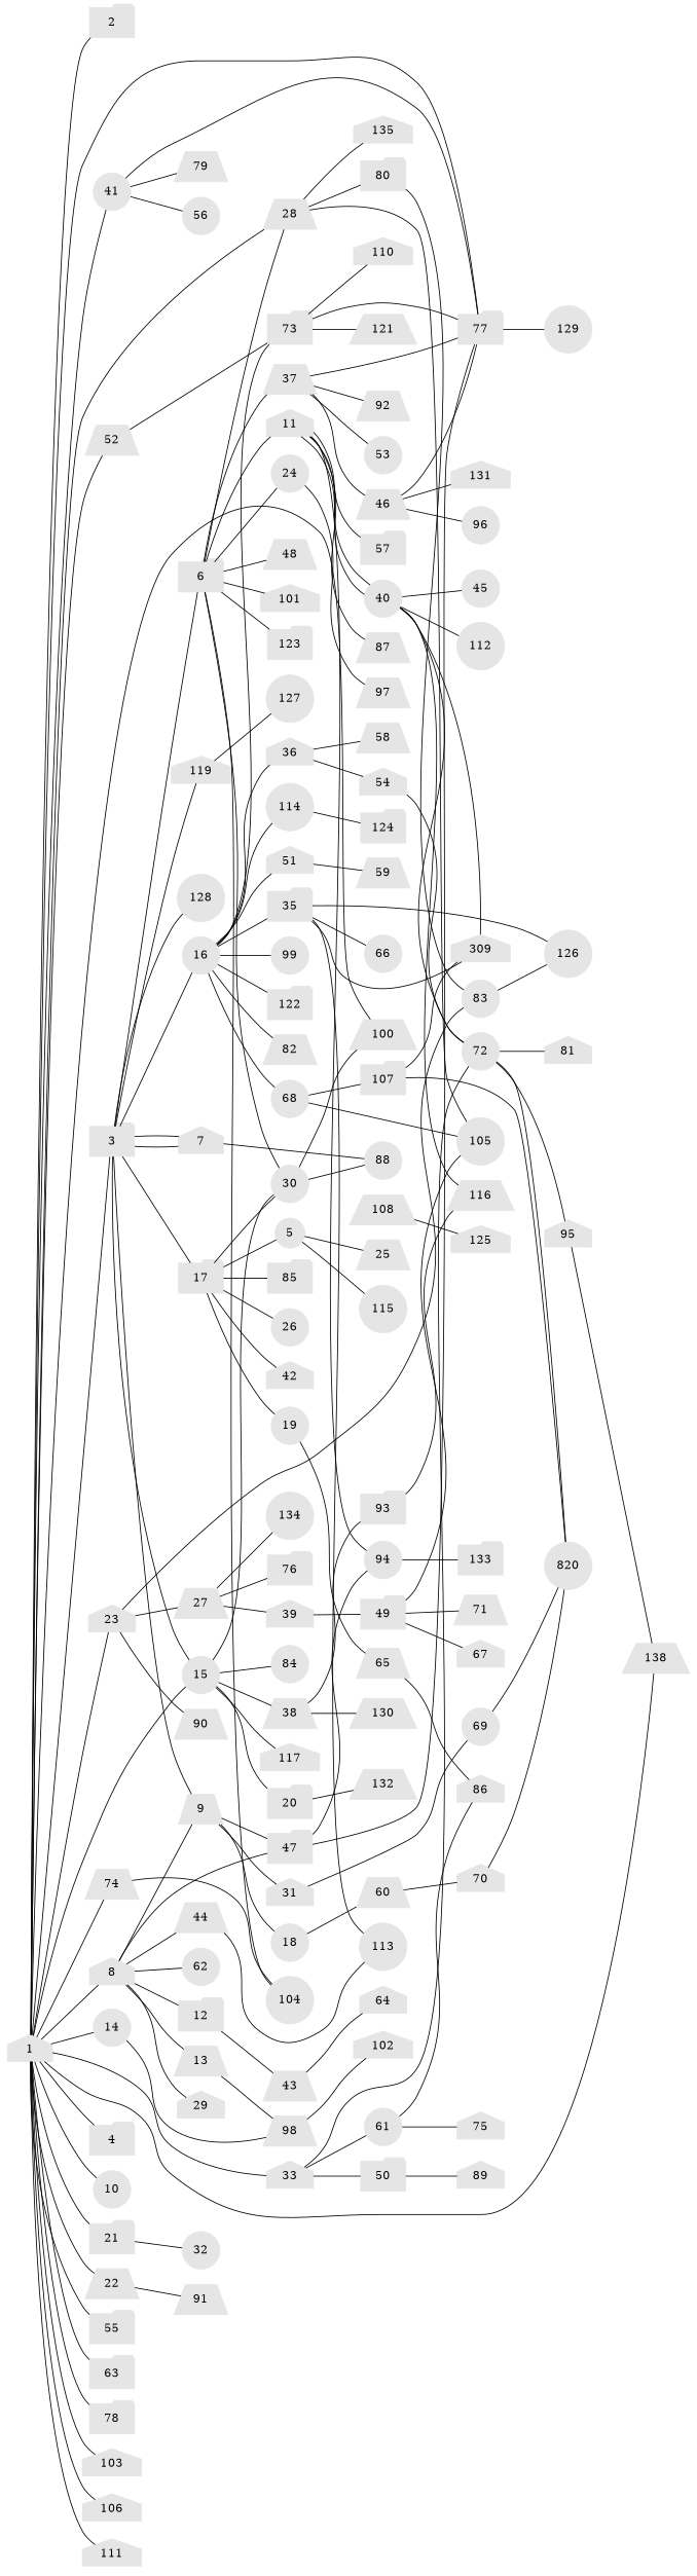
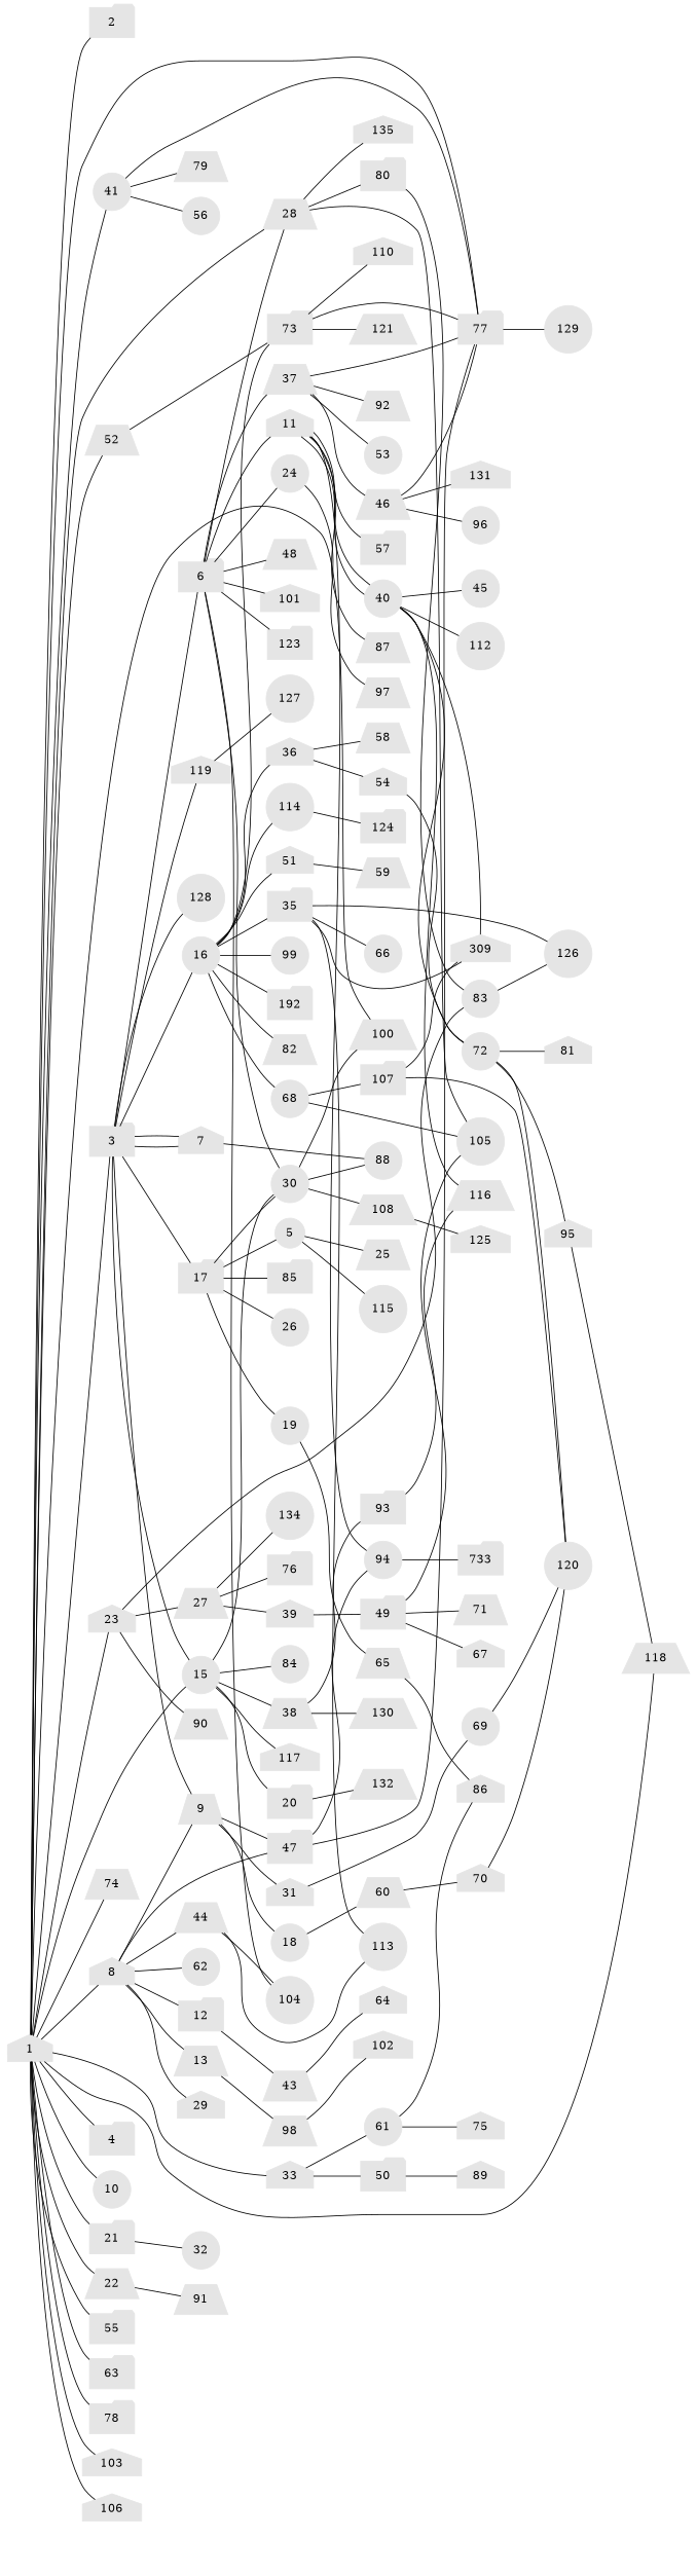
  graph {
    rankdir=LR
    node [color=gray90 shape=circle style=filled]
    1 [shape=house]
    2 [shape=folder]
    3 [shape=folder]
    4 [shape=folder]
    8 [shape=house]
    10
-   14
    15
    21 [shape=folder]
    22 [shape=trapezium]
    23 [shape=house]
    28 [shape=trapezium]
    33 [shape=house]
    41
    52 [shape=trapezium]
    55 [shape=folder]
    63 [shape=folder]
    74 [shape=trapezium]
    77 [shape=folder]
    78 [shape=folder]
    100 [shape=trapezium]
    103 [shape=house]
    106 [shape=house]
-   111 [shape=house]
-   118 [shape=trapezium label=138]
+   118 [shape=trapezium]
    6 [shape=folder]
    7 [shape=house]
    9 [shape=trapezium]
    16
    17 [shape=folder]
    119 [shape=house]
    128
    12 [shape=folder]
    13 [shape=trapezium]
    29 [shape=house]
    44 [shape=trapezium]
    47 [shape=folder]
    62
    98 [shape=trapezium]
    30
    20 [shape=folder]
    38 [shape=trapezium]
    84
    117 [shape=house]
    32
    91 [shape=trapezium]
    27 [shape=trapezium]
    83
    90 [shape=trapezium]
    80 [shape=folder]
    135 [shape=house]
    105
    50 [shape=folder]
    61
    72
    56
    79 [shape=trapezium]
    73 [shape=folder]
    104
    129
    25 [shape=trapezium]
    5
    115
    11 [shape=house]
    24
    37 [shape=trapezium]
    48 [shape=trapezium]
    101 [shape=house]
    123 [shape=folder]
    88
    18
    31 [shape=house]
    35 [shape=folder]
    36 [shape=house]
    51 [shape=house]
    68
    82 [shape=trapezium]
    99
    114
-   122 [shape=folder]
+   122 [shape=folder label=192]
    19
    26
-   42 [shape=house]
    85 [shape=folder]
    127
    40
    57 [shape=folder]
    87 [shape=trapezium]
    94
    97 [shape=trapezium]
    108 [shape=trapezium]
    46 [shape=trapezium]
    53
    92 [shape=trapezium]
    43 [shape=trapezium]
    113
    60 [shape=trapezium]
    69
    116 [shape=trapezium]
    n100 [label=309 shape=house]
    45
    112
-   133 [shape=folder]
+   133 [shape=folder label=733]
    64 [shape=house]
    102 [shape=house]
    132 [shape=trapezium]
    93 [shape=folder]
    130 [shape=trapezium]
    66
    126
    54 [shape=house]
    58 [shape=trapezium]
    59 [shape=trapezium]
    107 [shape=folder]
    110 [shape=house]
    121 [shape=trapezium]
    124 [shape=folder]
    65 [shape=trapezium]
    70 [shape=house]
    86 [shape=house]
    39 [shape=house]
    76 [shape=folder]
    134
    49 [shape=folder]
    125 [shape=house]
-   120 [label=820]
+   120
    89 [shape=house]
    75 [shape=house]
    81 [shape=house]
    95 [shape=house]
    96
    131 [shape=house]
    67 [shape=house]
    71 [shape=trapezium]
    1 -- 2
    1 -- 3
    1 -- 4
    1 -- 8
    1 -- 10
-   1 -- 14
    1 -- 15
    1 -- 21
    1 -- 22
    1 -- 23
    1 -- 28
    1 -- 33
    1 -- 41
    1 -- 52
    1 -- 55
    1 -- 63
    1 -- 74
    1 -- 77
    1 -- 78
    1 -- 100
    1 -- 103
    1 -- 106
-   1 -- 111
    1 -- 118
    3 -- 15
    3 -- 6
    3 -- 7
    3 -- 7
    3 -- 9
    3 -- 16
    3 -- 17
    3 -- 119
    3 -- 128
    8 -- 9
    8 -- 12
    8 -- 13
    8 -- 29
    8 -- 44
    8 -- 47
    8 -- 62
-   14 -- 98
    15 -- 30
    15 -- 20
    15 -- 38
    15 -- 84
    15 -- 117
    21 -- 32
    22 -- 91
    23 -- 27
    23 -- 83
    23 -- 90
    28 -- 80
    28 -- 135
    28 -- 105
    33 -- 50
    33 -- 61
-   33 -- 72
    41 -- 77
    41 -- 56
    41 -- 79
    52 -- 73
-   74 -- 104
+   44 -- 104
    77 -- 129
    6 -- 28
    6 -- 30
    6 -- 104
    6 -- 11
    6 -- 24
    6 -- 37
    6 -- 48
    6 -- 101
    6 -- 123
    7 -- 88
    9 -- 47
    9 -- 18
    9 -- 31
    16 -- 73
    16 -- 35
    16 -- 36
    16 -- 51
    16 -- 68
    16 -- 82
    16 -- 99
    16 -- 114
    16 -- 122
    17 -- 30
    17 -- 5
    17 -- 19
    17 -- 26
-   17 -- 42
    17 -- 85
    119 -- 127
    12 -- 43
    13 -- 98
    44 -- 113
    47 -- 77
    47 -- 94
    98 -- 102
    30 -- 100
    30 -- 88
+   30 -- 108
    20 -- 132
    38 -- 93
    38 -- 130
    27 -- 39
    27 -- 76
    27 -- 134
    83 -- 126
    80 -- 83
    50 -- 89
    61 -- 86
    61 -- 75
    72 -- 120
    72 -- 81
    72 -- 95
    73 -- 77
    73 -- 110
    73 -- 121
    5 -- 25
    5 -- 115
    11 -- 40
    11 -- 40
    11 -- 57
    11 -- 87
    11 -- 94
    24 -- 97
    37 -- 77
    37 -- 46
    37 -- 53
    37 -- 92
    18 -- 60
    31 -- 69
    35 -- 113
    35 -- n100
    35 -- 66
    35 -- 126
    36 -- 54
    36 -- 58
    51 -- 59
    68 -- 105
    68 -- 107
    114 -- 124
    19 -- 65
    40 -- 72
    40 -- 116
    40 -- n100
    40 -- 45
    40 -- 112
    94 -- 133
    108 -- 125
    46 -- 77
    46 -- 96
    46 -- 131
    43 -- 64
    60 -- 70
    69 -- 120
    93 -- 116
    54 -- 72
    107 -- n100
    107 -- 120
    65 -- 86
    70 -- 120
    39 -- 49
    49 -- 105
    49 -- 67
    49 -- 71
    95 -- 118
  }
